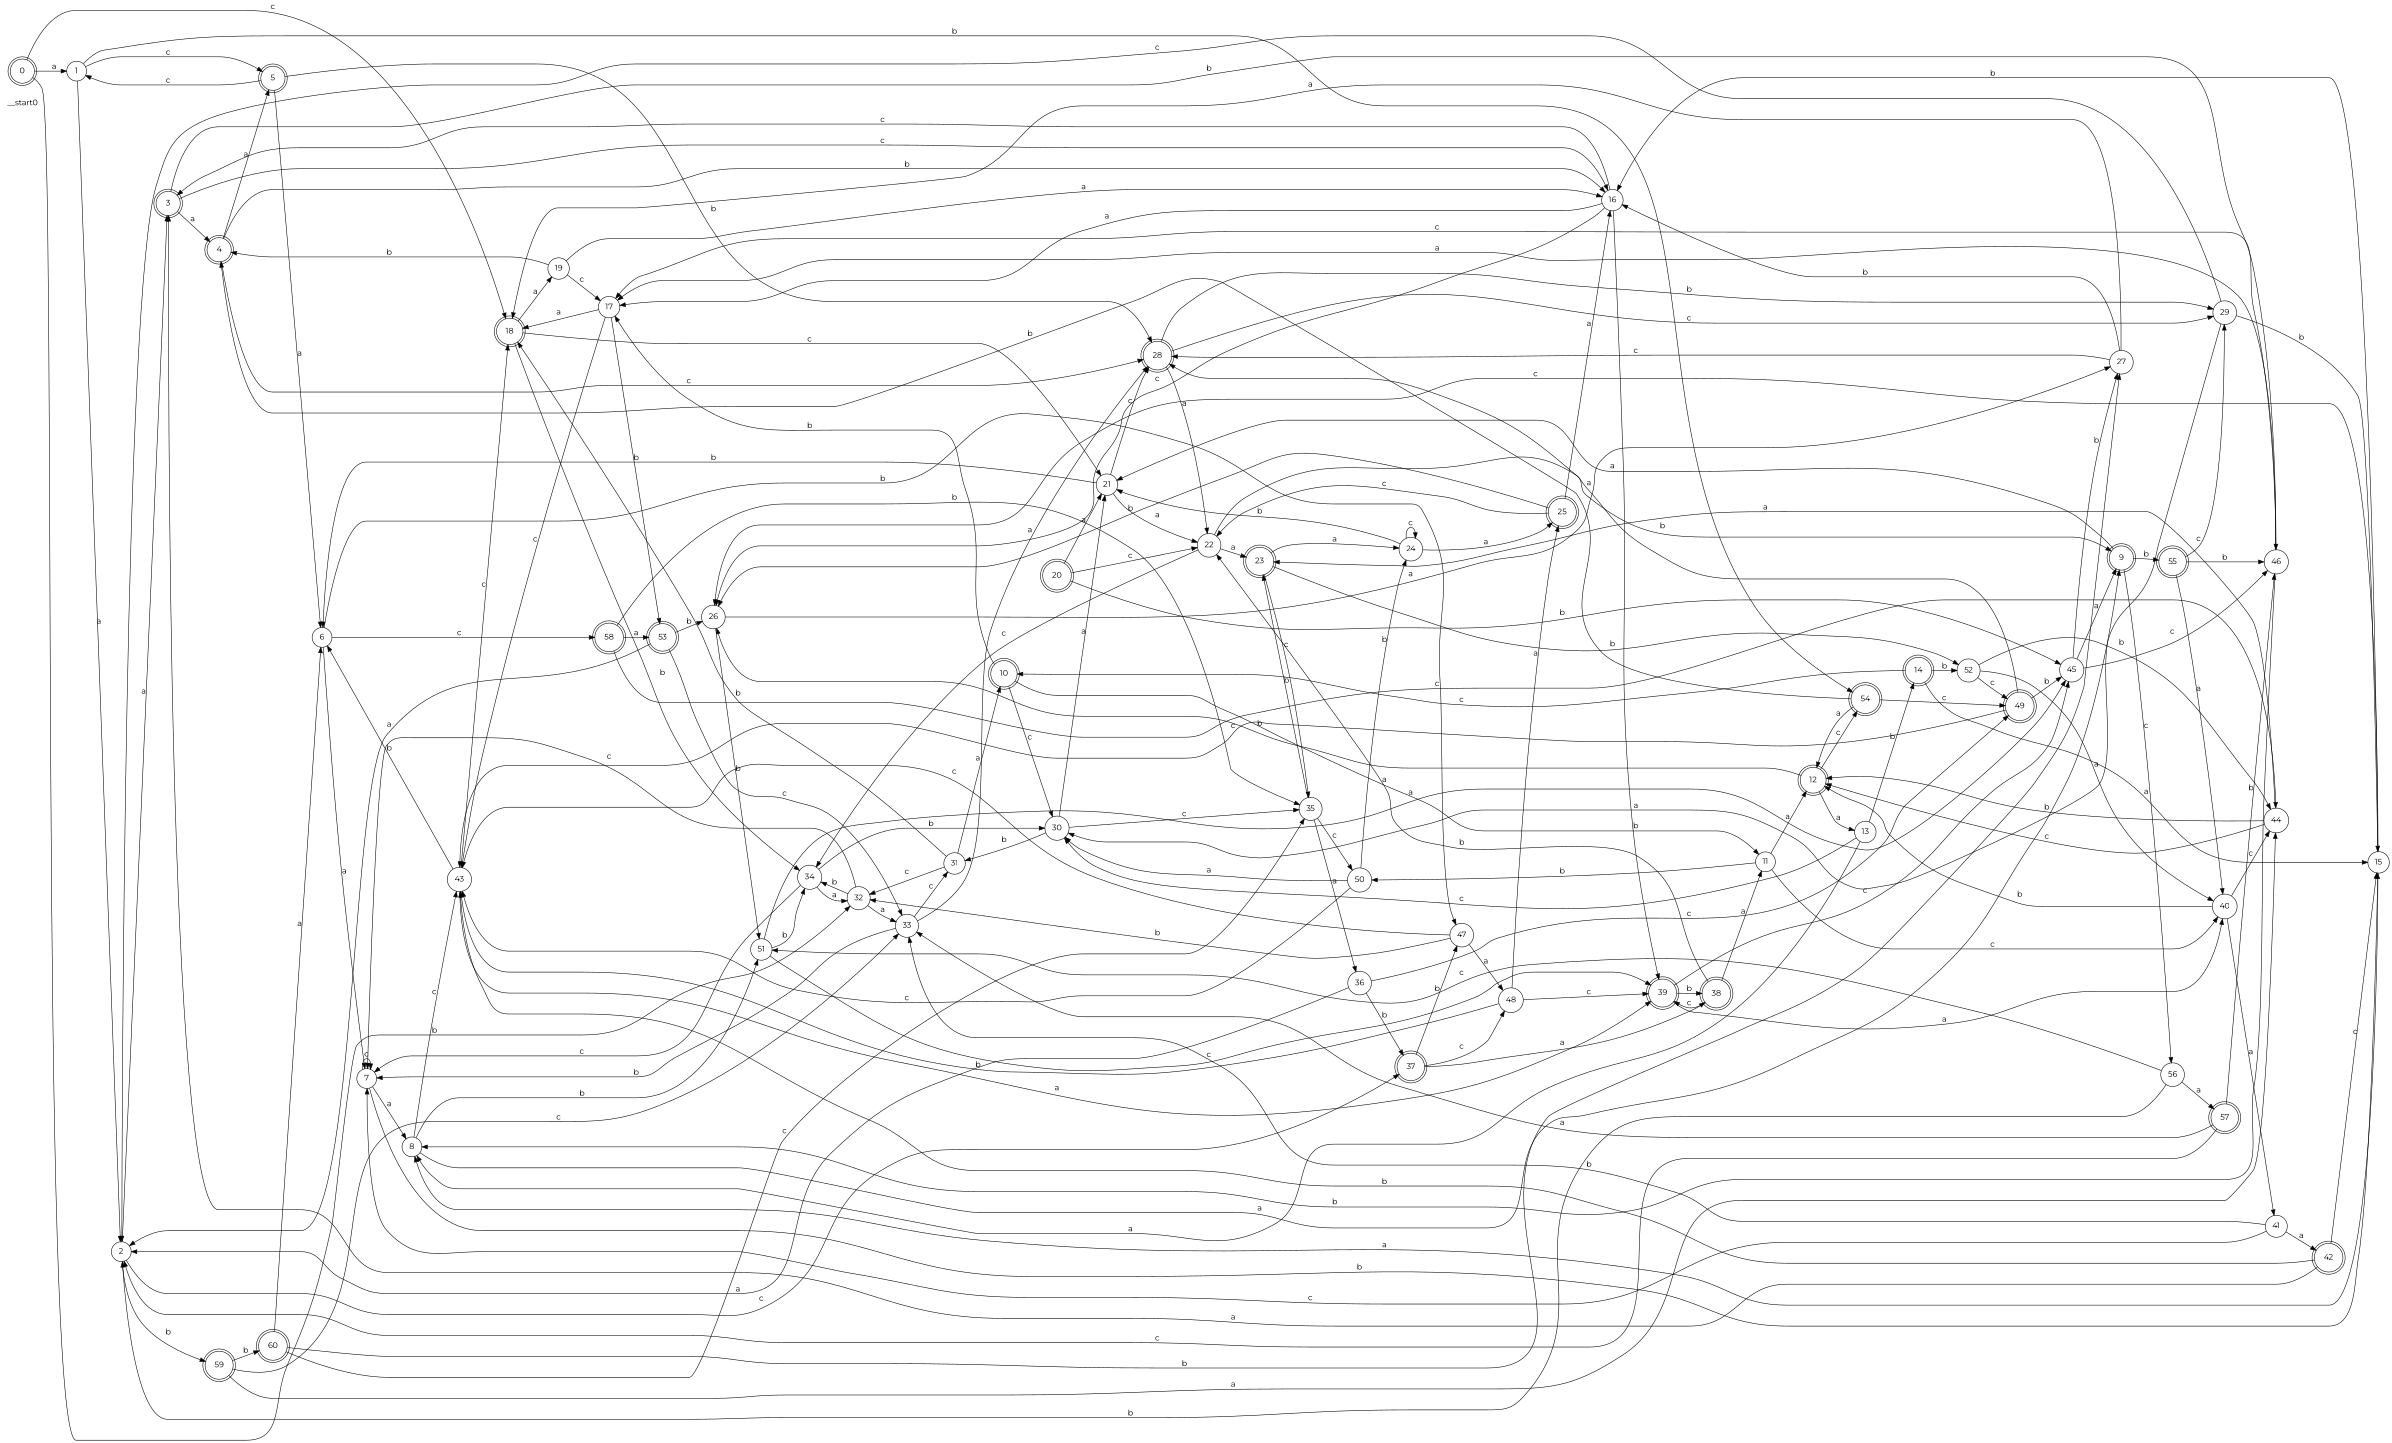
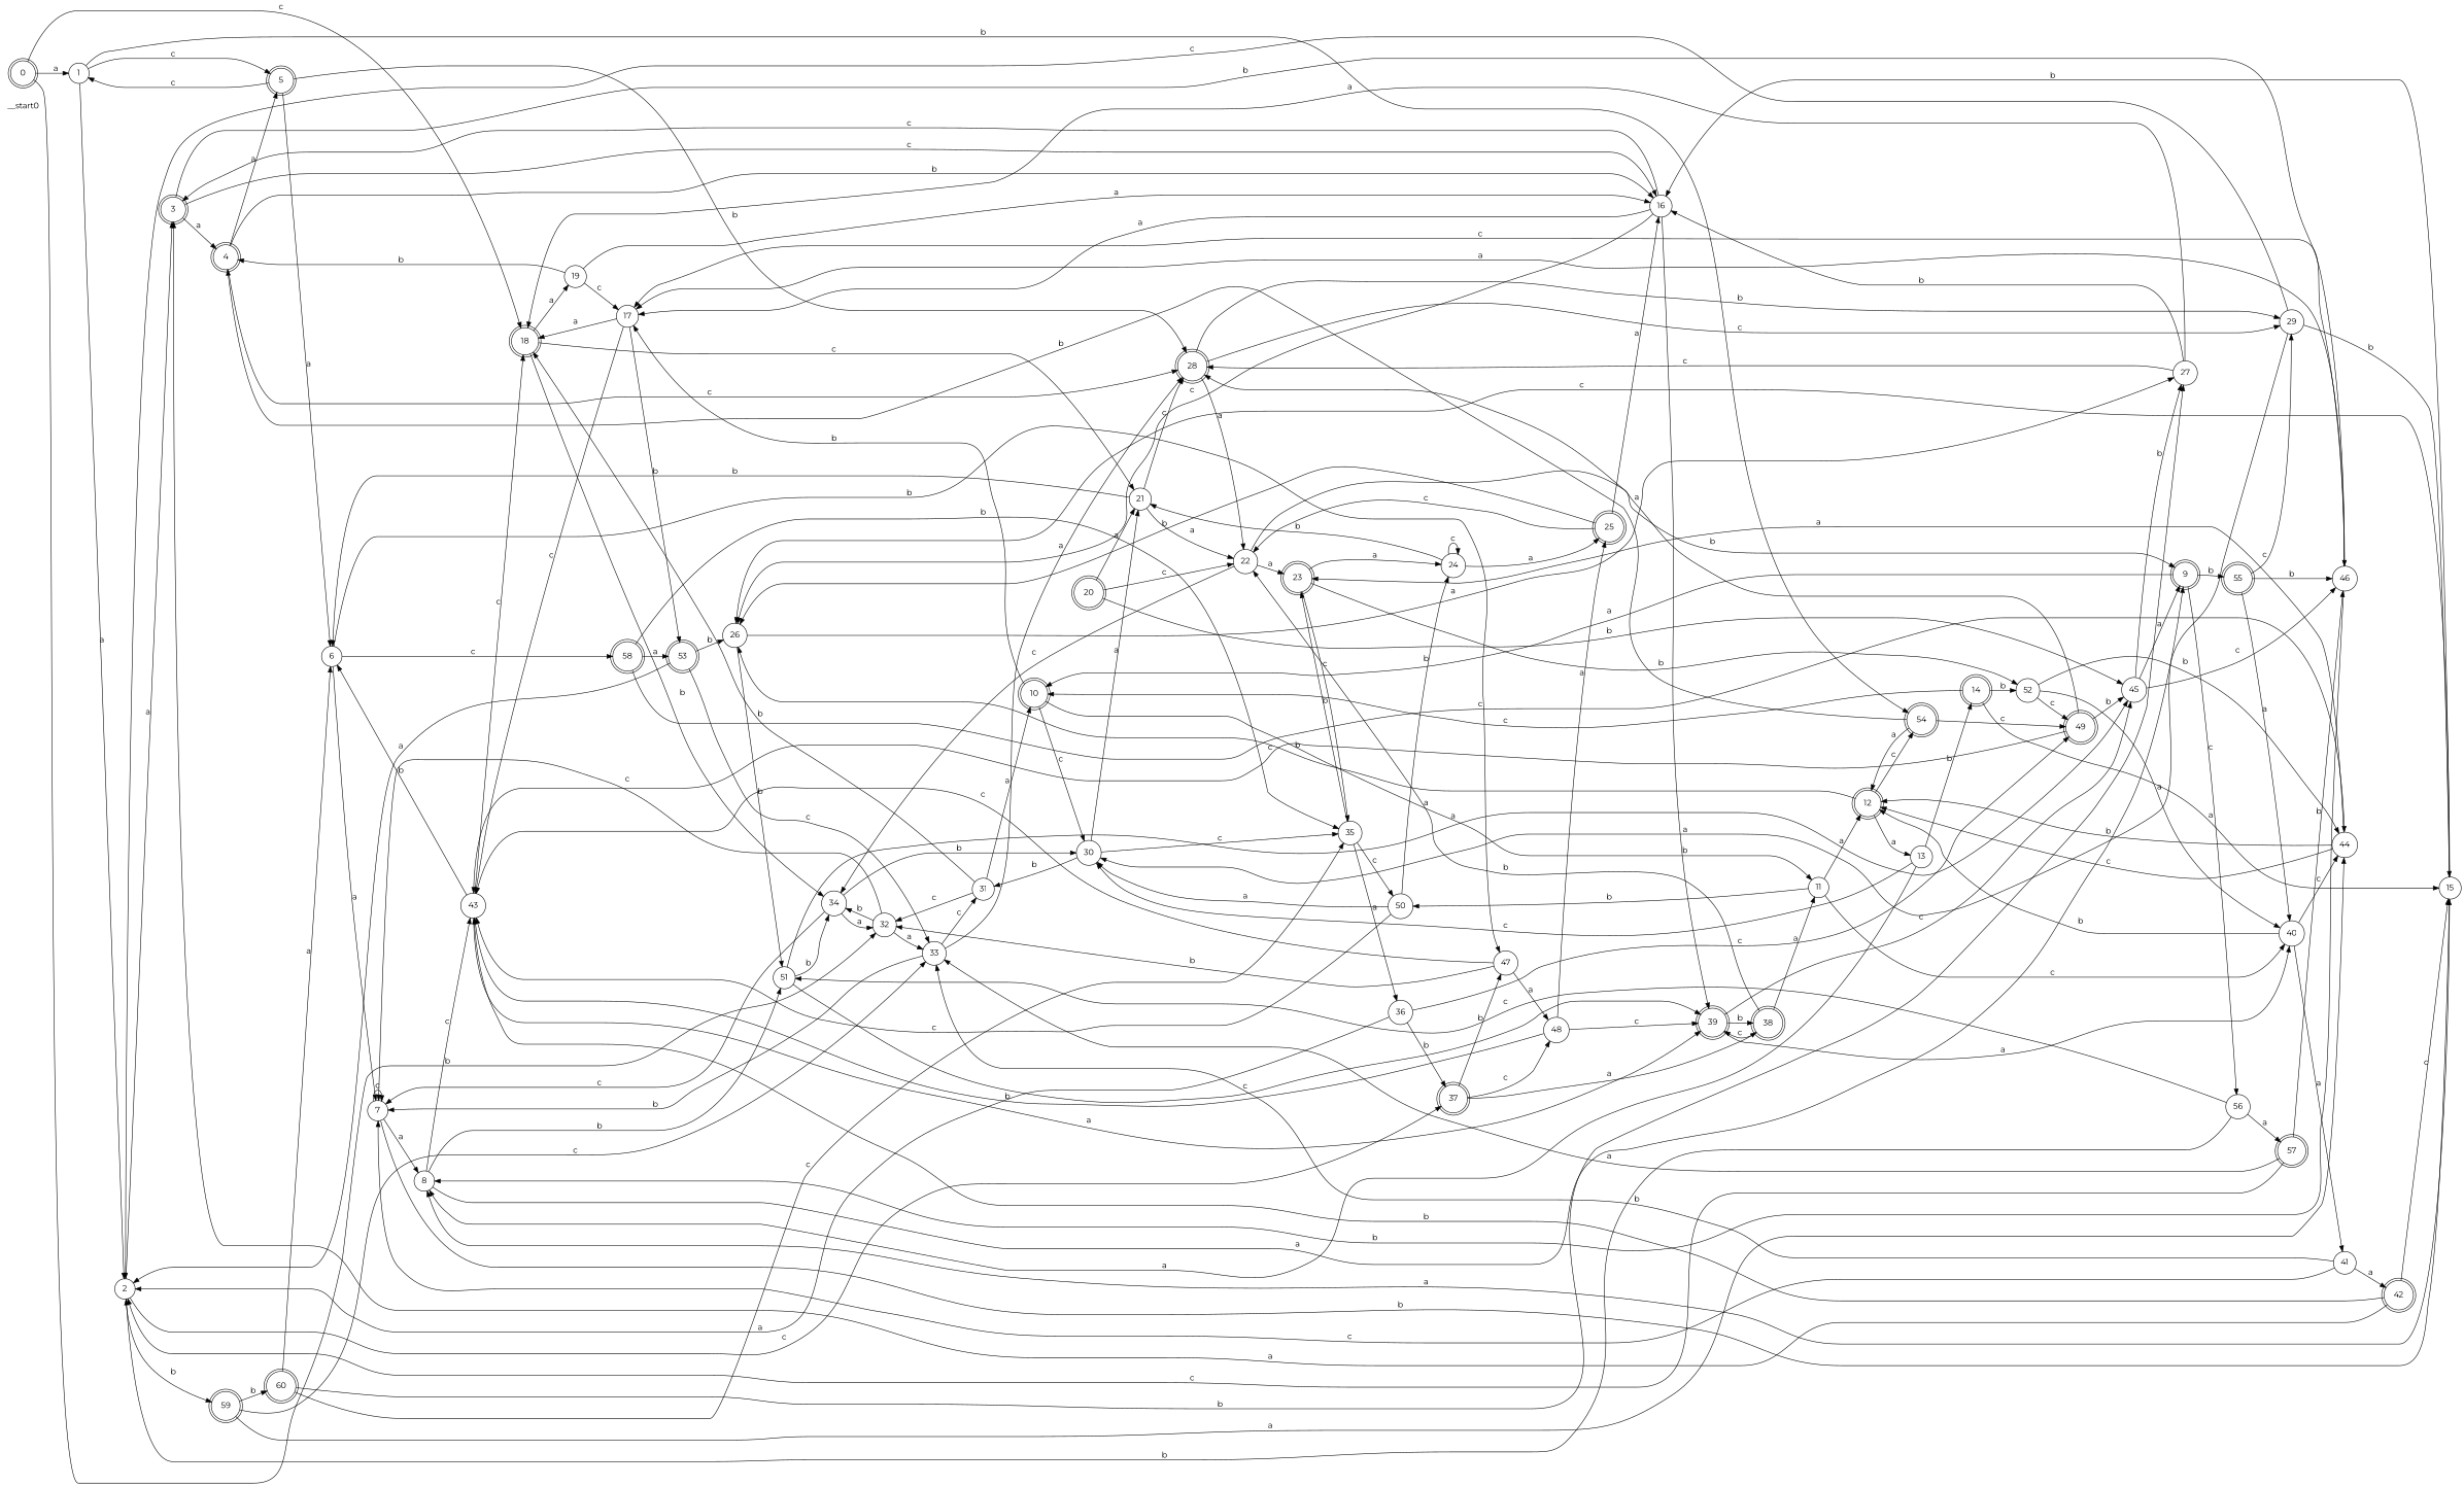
  digraph {
    fontname=Montserrat
    rankdir=LR
    node [fontname=Montserrat shape=circle color=black fillcolor=white style=filled]
    edge [fontname=Montserrat]
    __start0 [shape=none color="" fillcolor="" style=""]
    n2 [label=0 shape=doublecircle style="rounded,filled"]
    n3 [label=1]
    n4 [label=18 shape=doublecircle style="rounded,filled"]
    n5 [label=32]
    n6 [label=2]
    n7 [label=5 shape=doublecircle style="rounded,filled"]
    n8 [label=54 shape=doublecircle style="rounded,filled"]
    n9 [label=19]
    n10 [label=21]
    n11 [label=34]
    n12 [label=7]
    n13 [label=33]
    n14 [label=3 shape=doublecircle style="rounded,filled"]
    n15 [label=37 shape=doublecircle style="rounded,filled"]
    n16 [label=59 shape=doublecircle style="rounded,filled"]
    n17 [label=28 shape=doublecircle style="rounded,filled"]
    n18 [label=6]
    n19 [label=4 shape=doublecircle style="rounded,filled"]
    n20 [label=12 shape=doublecircle style="rounded,filled"]
    n21 [label=49 shape=doublecircle style="rounded,filled"]
    n22 [label=16]
    n23 [label=46]
    n24 [label=47]
    n25 [label=38 shape=doublecircle style="rounded,filled"]
    n26 [label=48]
    n27 [label=44]
    n28 [label=60 shape=doublecircle style="rounded,filled"]
    n29 [label=17]
    n30 [label=26]
    n31 [label=39 shape=doublecircle style="rounded,filled"]
    n32 [label=8]
    n33 [label=22]
    n34 [label=29]
    n35 [label=58 shape=doublecircle style="rounded,filled"]
    n36 [label=15]
    n37 [label=43]
    n38 [label=53 shape=doublecircle style="rounded,filled"]
    n39 [label=35]
    n40 [label=9 shape=doublecircle style="rounded,filled"]
    n41 [label=51]
    n42 [label=10 shape=doublecircle style="rounded,filled"]
    n43 [label=55 shape=doublecircle style="rounded,filled"]
    n44 [label=56]
    n45 [label=45]
    n46 [label=11]
    n47 [label=30]
    n48 [label=40]
    n49 [label=57 shape=doublecircle style="rounded,filled"]
    n50 [label=50]
    n51 [label=31]
    n52 [label=13]
    n53 [label=41]
    n54 [label=24]
    n55 [label=14 shape=doublecircle style="rounded,filled"]
    n56 [label=27]
    n57 [label=52]
    n58 [label=20 shape=doublecircle style="rounded,filled"]
    n59 [label=23 shape=doublecircle style="rounded,filled"]
    n60 [label=25 shape=doublecircle style="rounded,filled"]
    n61 [label=36]
    n62 [label=42 shape=doublecircle style="rounded,filled"]
    n2 -> n3 [label=a]
    n2 -> n4 [label=c]
    n2 -> n5 [label=b]
    n3 -> n6 [label=a]
    n3 -> n7 [label=c]
    n3 -> n8 [label=b]
    n4 -> n9 [label=a]
    n4 -> n10 [label=c]
    n4 -> n11 [label=b]
    n5 -> n11 [label=b]
    n5 -> n12 [label=c]
    n5 -> n13 [label=a]
    n6 -> n14 [label=a]
    n6 -> n15 [label=c]
    n6 -> n16 [label=b]
    n7 -> n3 [label=c]
    n7 -> n17 [label=b]
    n7 -> n18 [label=a]
    n8 -> n19 [label=b]
    n8 -> n20 [label=a]
    n8 -> n21 [label=c]
    n9 -> n19 [label=b]
    n9 -> n22 [label=a]
    n9 -> n29 [label=c]
    n10 -> n17 [label=c]
    n10 -> n18 [label=b]
    n10 -> n33 [label=a]
    n11 -> n5 [label=a]
    n11 -> n12 [label=c]
    n11 -> n47 [label=b]
    n12 -> n12 [label=c]
    n12 -> n32 [label=a]
    n12 -> n36 [label=b]
    n13 -> n12 [label=b]
    n13 -> n17 [label=a]
    n13 -> n51 [label=c]
    n14 -> n19 [label=a]
    n14 -> n22 [label=c]
    n14 -> n23 [label=b]
    n15 -> n24 [label=b]
    n15 -> n25 [label=a]
    n15 -> n26 [label=c]
    n16 -> n13 [label=c]
    n16 -> n27 [label=a]
    n16 -> n28 [label=b]
    n17 -> n33 [label=a]
    n17 -> n34 [label=b]
    n17 -> n34 [label=c]
    n18 -> n12 [label=a]
    n18 -> n24 [label=b]
    n18 -> n35 [label=c]
    n19 -> n7 [label=a]
    n19 -> n17 [label=c]
    n19 -> n22 [label=b]
    n20 -> n8 [label=c]
    n20 -> n30 [label=b]
    n20 -> n52 [label=a]
    n21 -> n17 [label=a]
    n21 -> n37 [label=c]
    n21 -> n45 [label=b]
    n22 -> n14 [label=c]
    n22 -> n29 [label=a]
    n22 -> n30 [label=c]
    n22 -> n31 [label=b]
    n23 -> n29 [label=a]
    n23 -> n29 [label=c]
    n23 -> n32 [label=b]
    n24 -> n5 [label=b]
    n24 -> n26 [label=a]
    n24 -> n37 [label=c]
    n25 -> n31 [label=c]
    n25 -> n33 [label=b]
    n25 -> n46 [label=a]
    n26 -> n31 [label=c]
    n26 -> n37 [label=b]
    n26 -> n60 [label=a]
    n27 -> n20 [label=b]
    n27 -> n20 [label=c]
    n27 -> n59 [label=a]
    n28 -> n18 [label=a]
    n28 -> n39 [label=c]
    n28 -> n56 [label=b]
    n29 -> n4 [label=a]
    n29 -> n37 [label=c]
    n29 -> n38 [label=b]
    n30 -> n41 [label=b]
    n30 -> n56 [label=a]
    n31 -> n25 [label=b]
    n31 -> n45 [label=c]
    n31 -> n48 [label=a]
    n32 -> n37 [label=c]
    n32 -> n40 [label=a]
    n32 -> n41 [label=b]
    n33 -> n11 [label=c]
    n33 -> n40 [label=b]
    n33 -> n59 [label=a]
    n34 -> n6 [label=c]
    n34 -> n36 [label=b]
    n34 -> n47 [label=a]
    n35 -> n27 [label=c]
    n35 -> n38 [label=a]
    n35 -> n39 [label=b]
    n36 -> n22 [label=b]
    n36 -> n30 [label=c]
    n36 -> n32 [label=a]
    n37 -> n4 [label=c]
    n37 -> n18 [label=b]
    n37 -> n31 [label=a]
    n38 -> n6 [label=a]
    n38 -> n13 [label=c]
    n38 -> n30 [label=b]
    n39 -> n50 [label=c]
    n39 -> n59 [label=b]
    n39 -> n61 [label=a]
-   n40 -> n10 [label=a]
+   n40 -> n42 [label=a]
    n40 -> n43 [label=b]
    n40 -> n44 [label=c]
    n41 -> n11 [label=b]
    n41 -> n31 [label=c]
    n41 -> n45 [label=a]
    n42 -> n29 [label=b]
    n42 -> n46 [label=a]
    n42 -> n47 [label=c]
    n43 -> n23 [label=b]
    n43 -> n34 [label=c]
    n43 -> n48 [label=a]
    n44 -> n6 [label=b]
    n44 -> n41 [label=c]
    n44 -> n49 [label=a]
    n45 -> n23 [label=c]
    n45 -> n40 [label=a]
    n45 -> n56 [label=b]
    n46 -> n20 [label=a]
    n46 -> n48 [label=c]
    n46 -> n50 [label=b]
    n47 -> n10 [label=a]
    n47 -> n39 [label=c]
    n47 -> n51 [label=b]
    n48 -> n20 [label=b]
    n48 -> n27 [label=c]
    n48 -> n53 [label=a]
    n49 -> n6 [label=c]
    n49 -> n13 [label=a]
    n49 -> n23 [label=b]
    n50 -> n37 [label=c]
    n50 -> n47 [label=a]
    n50 -> n54 [label=b]
    n51 -> n4 [label=b]
    n51 -> n5 [label=c]
    n51 -> n42 [label=a]
    n52 -> n32 [label=a]
    n52 -> n47 [label=c]
    n52 -> n55 [label=b]
    n53 -> n12 [label=c]
    n53 -> n13 [label=b]
    n53 -> n62 [label=a]
    n54 -> n10 [label=b]
    n54 -> n54 [label=c]
    n54 -> n60 [label=a]
    n55 -> n36 [label=a]
    n55 -> n42 [label=c]
    n55 -> n57 [label=b]
    n56 -> n4 [label=a]
    n56 -> n17 [label=c]
    n56 -> n22 [label=b]
    n57 -> n21 [label=c]
    n57 -> n27 [label=b]
    n57 -> n48 [label=a]
    n58 -> n10 [label=a]
    n58 -> n33 [label=c]
    n58 -> n45 [label=b]
    n59 -> n39 [label=c]
    n59 -> n54 [label=a]
    n59 -> n57 [label=b]
    n60 -> n22 [label=a]
    n60 -> n30 [label=b]
    n60 -> n33 [label=c]
    n61 -> n6 [label=a]
    n61 -> n15 [label=b]
    n61 -> n21 [label=c]
    n62 -> n14 [label=a]
    n62 -> n36 [label=c]
    n62 -> n37 [label=b]
  }
